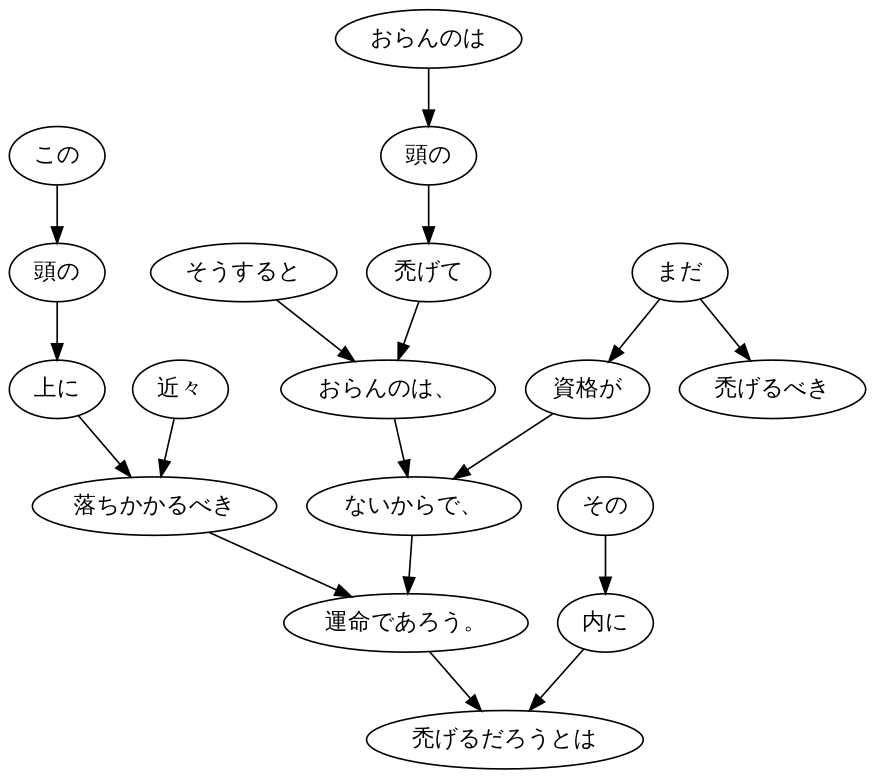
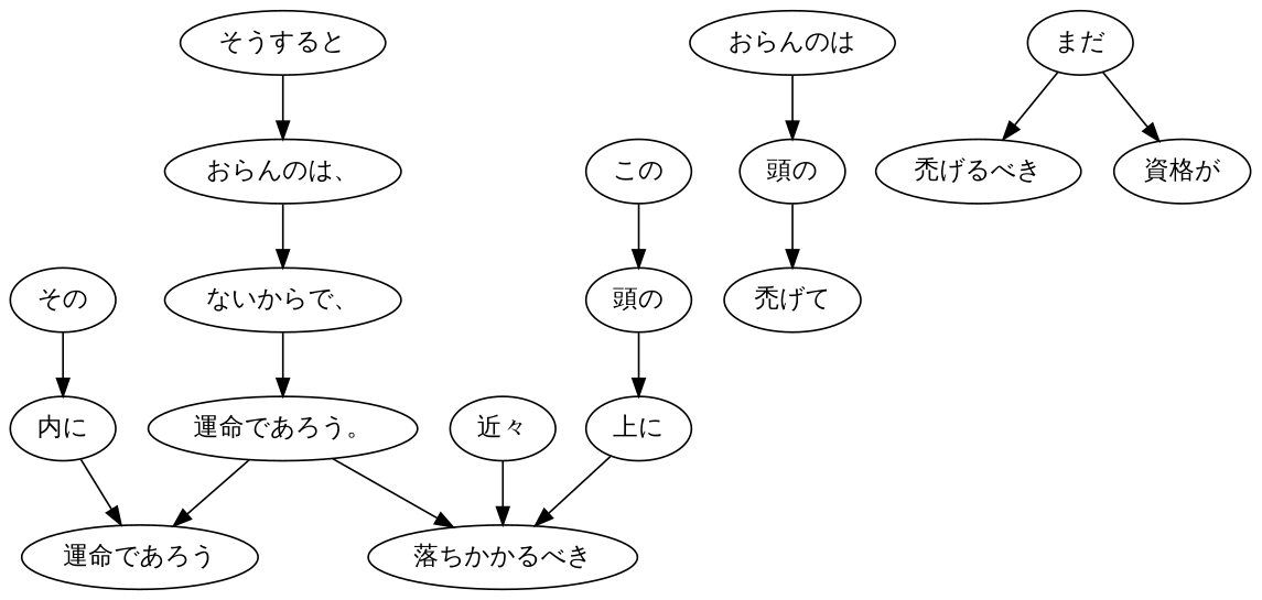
  digraph {
    fontname=Merriweather
    node [fontname=Merriweather]
    edge [fontname=Merriweather]
    n1 [label="そうすると"]
    n2 [label="おらんのは、"]
    n3 [label="ないからで、"]
    n4 [label="おらんのは"]
    n5 [label="頭の"]
    n6 [label="禿げて"]
    n7 [label="運命であろう。"]
    n8 [label="まだ"]
    n9 [label="禿げるべき"]
    n10 [label="資格が"]
-   n11 [label="禿げるだろうとは"]
+   n11 [label="運命であろう"]
    n12 [label="その"]
    n13 [label="内に"]
    n14 [label="近々"]
    n15 [label="落ちかかるべき"]
    n16 [label="この"]
    n17 [label="頭の"]
    n18 [label="上に"]
    n1 -> n2
    n2 -> n3
    n3 -> n7
    n4 -> n5
    n5 -> n6
-   n6 -> n2
    n7 -> n11
    n8 -> n9
    n8 -> n10
-   n10 -> n3
    n12 -> n13
    n13 -> n11
    n14 -> n15
-   n15 -> n7
+   n7 -> n15
    n16 -> n17
    n17 -> n18
    n18 -> n15
  }
